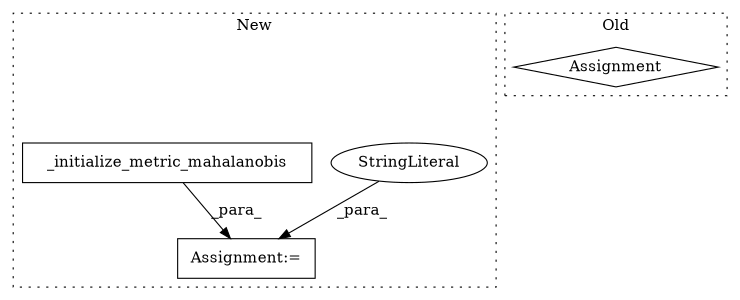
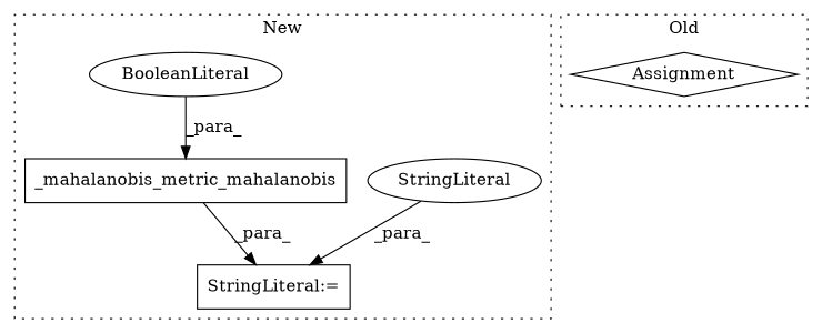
  digraph {
    node [shape=box]
    edge [style=solid]
-   n1 [a=32 l="31,1" label=_initialize_metric_mahalanobis s="2639,2699"]
+   n1 [a=32 l="31,1" label=_mahalanobis_metric_mahalanobis s="2639,2699"]
    n2 [a=45 l=7 label=StringLiteral s=2692 shape=ellipse]
-   n4 [a=7 l=2 label="Assignment:=" s=2637]
+   n3 [a=9 l=4 label=BooleanLiteral s=2687 shape=ellipse]
+   n4 [a=7 l=2 label="StringLiteral:=" s=2637]
    n5 [a=25 l=50 label=Assignment s=1846 shape=diamond]
    subgraph cluster_1 {
      label=New
      style=dotted
      n1
      n2
+     n3
      n4
    }
    subgraph cluster_2 {
      label=Old
      style=dotted
      n5
    }
    n1 -> n4 [label=_para_]
    n2 -> n4 [label=_para_]
+   n3 -> n1 [label=_para_]
  }
